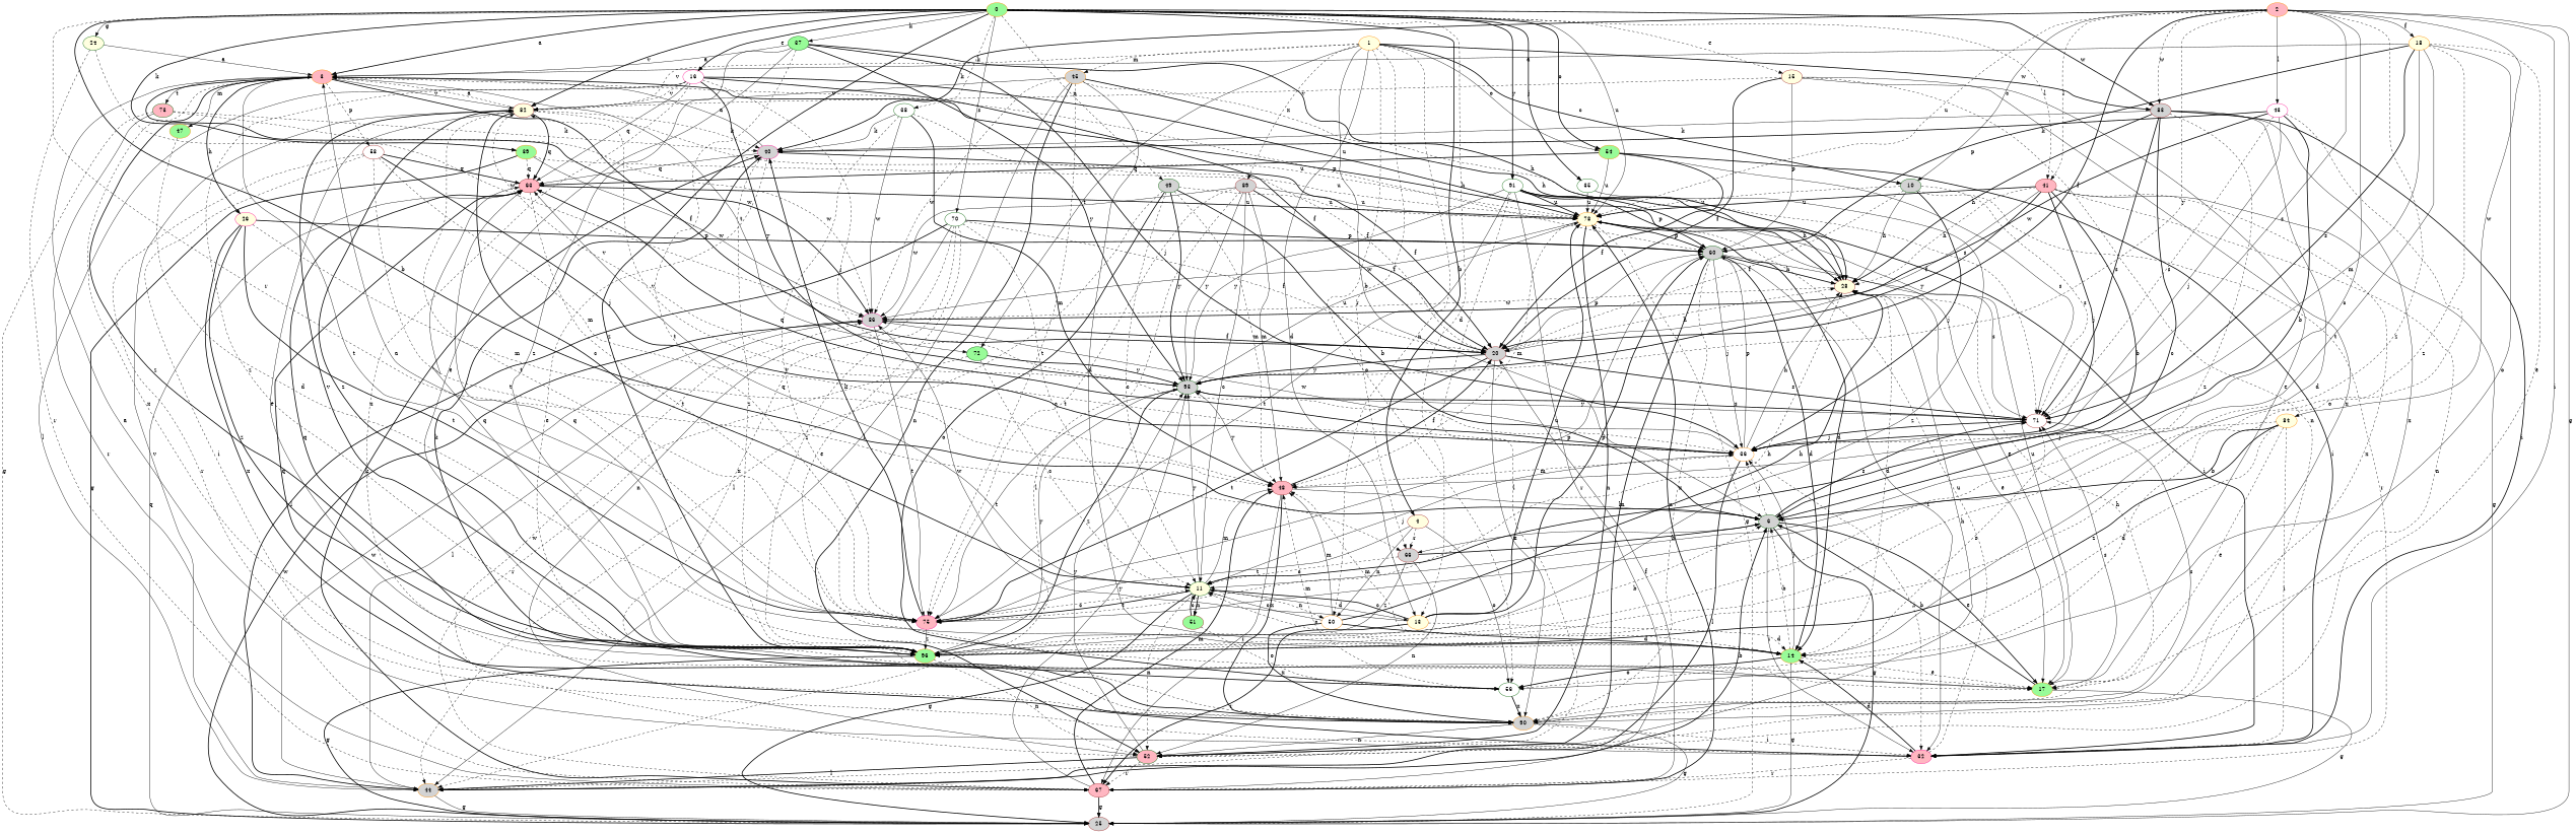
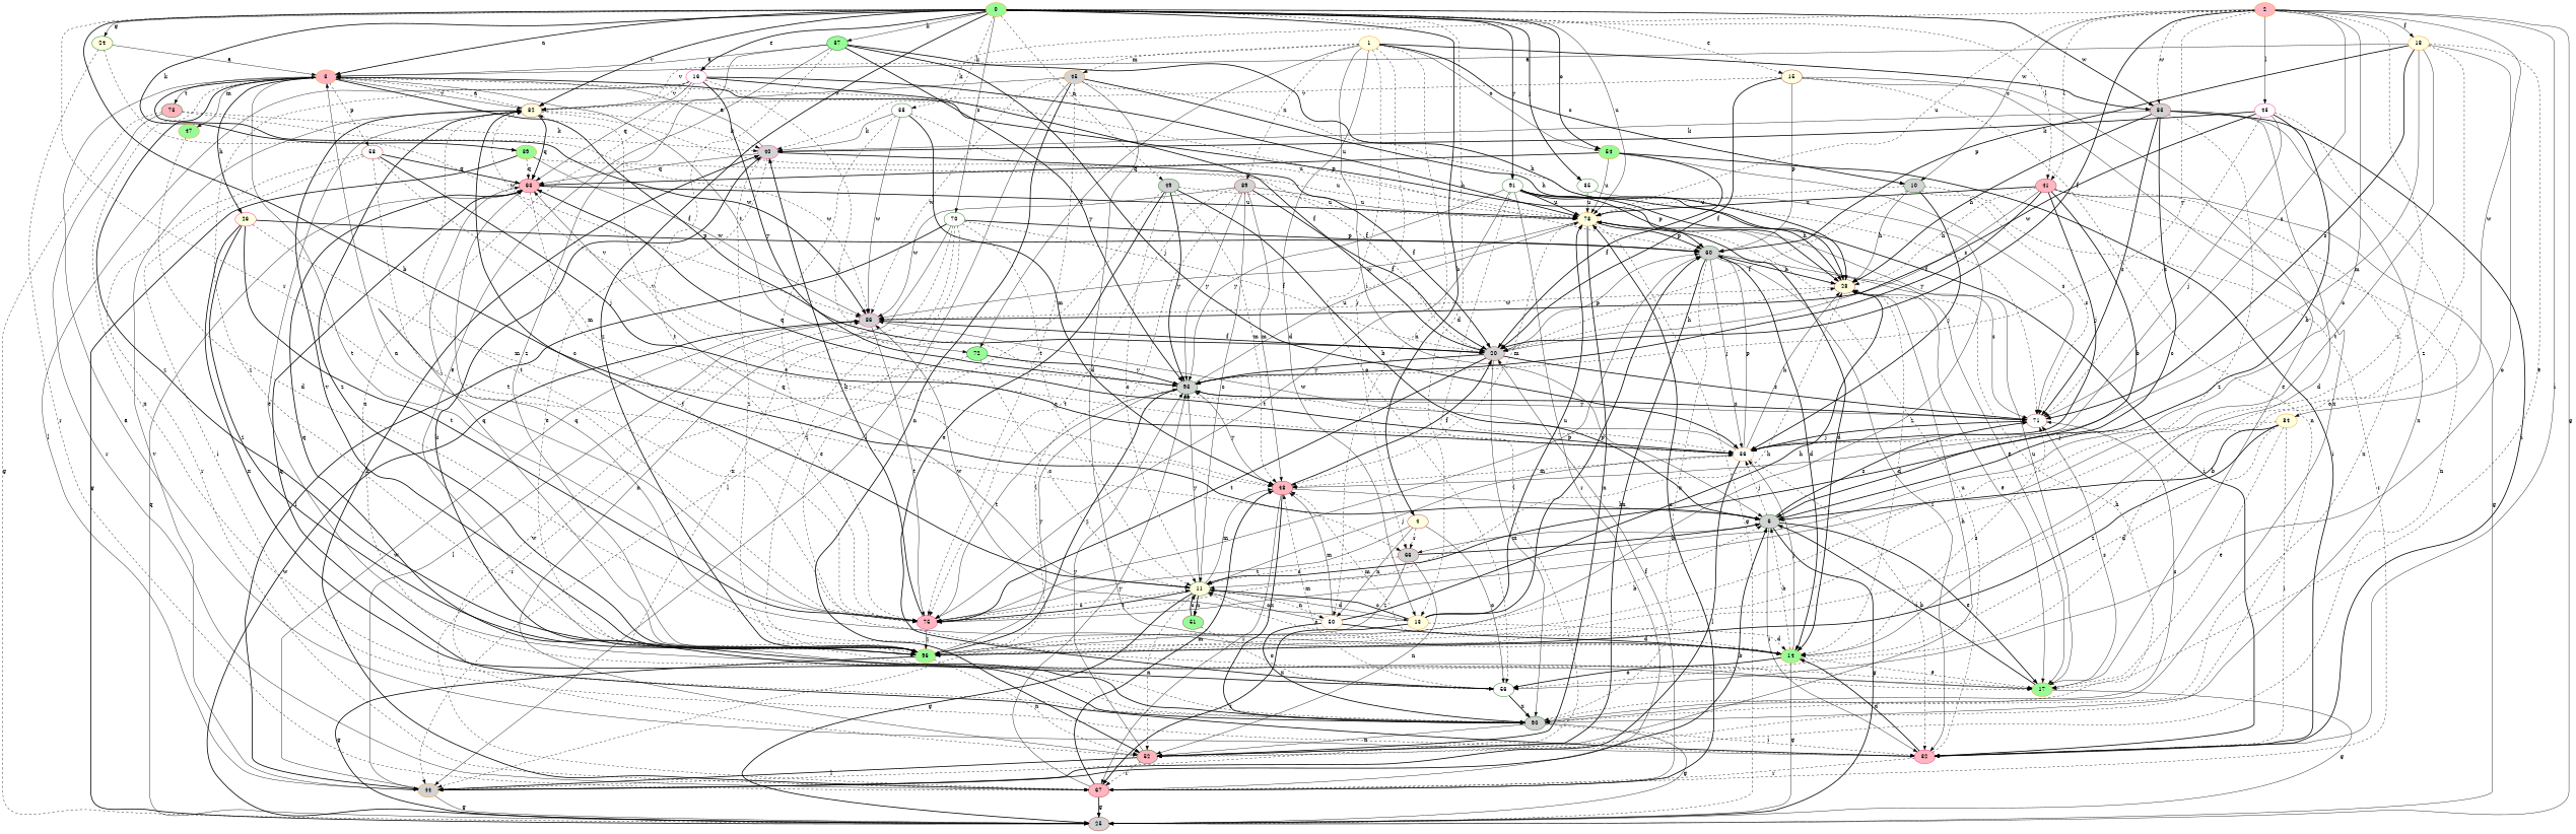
  strict digraph {
    node [color=darkorange fillcolor=lightgrey style=filled]
    edge [style=bold]
    0 [fillcolor=palegreen]
    3 [fillcolor=lightpink]
    4 [color=brown fillcolor=lightyellow]
    6 [color=darkgreen]
    13 [fillcolor=lightyellow]
    15 [color=brown fillcolor=lightyellow]
    16 [color=deeppink fillcolor=white]
    24 [color=darkgreen fillcolor=lightyellow]
    35 [color=darkgreen fillcolor=white]
    37 [color=darkgreen fillcolor=palegreen]
    38 [color=darkgreen fillcolor=white]
    39 [fillcolor=palegreen]
    41 [color=brown fillcolor=lightpink]
    49 [color=darkgreen]
    54 [fillcolor=palegreen]
    66 [color=brown]
    70 [color=darkgreen fillcolor=white]
    78 [fillcolor=lightyellow]
    82 [color=brown fillcolor=lightyellow]
    83 [color=brown]
    91 [color=darkgreen fillcolor=white]
    96 [fillcolor=palegreen]
    72 [color=darkgreen fillcolor=palegreen]
    20 [color=brown]
    26 [color=deeppink fillcolor=lightyellow]
    28 [color=brown fillcolor=lightyellow]
    47 [fillcolor=palegreen]
    58 [color=brown fillcolor=white]
    60 [color=darkgreen]
    73 [color=darkgreen fillcolor=lightpink]
    75 [color=deeppink fillcolor=lightpink]
    86 [color=deeppink]
-   90
+   90 [color=darkgreen]
    50 [fillcolor=white]
    56 [color=darkgreen fillcolor=white]
    25 [color=brown]
    32 [color=deeppink fillcolor=lightpink]
    71 [color=brown fillcolor=white]
    17 [fillcolor=palegreen]
    36 [fillcolor=white]
    11 [color=darkgreen fillcolor=lightyellow]
    67 [color=brown fillcolor=lightpink]
    14 [fillcolor=palegreen]
    52 [color=darkgreen fillcolor=lightpink]
    93 [color=darkgreen]
    63 [color=brown fillcolor=lightpink]
    44
    40 [color=deeppink]
    48 [color=brown fillcolor=lightpink]
    1 [fillcolor=lightyellow]
    10 [color=darkgreen]
    45
    89 [color=brown]
    2 [fillcolor=lightpink]
    18 [fillcolor=lightyellow]
    43 [color=deeppink fillcolor=white]
    84 [fillcolor=lightyellow]
    51 [color=brown fillcolor=palegreen]
    0 -> 3 [label=a]
    0 -> 4 [label=b]
    0 -> 6 [label=b]
    0 -> 13 [label=d style=dashed]
    0 -> 15 [label=e style=dashed]
    0 -> 16 [label=e]
    0 -> 24 [label=g style=solid]
    0 -> 35 [label=j]
    0 -> 37 [label=k style=solid]
    0 -> 38 [label=k style=dashed]
    0 -> 39 [label=k]
    0 -> 41 [label=l style=dashed]
    0 -> 49 [label=n style=dashed]
    0 -> 54 [label=o]
    0 -> 66 [label=r style=dashed]
    0 -> 70 [label=s style=solid]
    0 -> 78 [label=u style=solid]
    0 -> 82 [label=v]
    0 -> 83 [label=w]
    0 -> 91 [label=y]
    0 -> 96 [label=z]
    3 -> 82 [label=v style=solid]
    3 -> 96 [label=z]
    3 -> 72 [label=t style=solid]
    3 -> 20 [label=f]
    3 -> 26 [label=h]
    3 -> 28 [label=h]
    3 -> 47 [label=m style=solid]
    3 -> 58 [label=p style=dashed]
    3 -> 60 [label=p style=dashed]
    3 -> 73 [label=t style=solid]
    3 -> 75 [label=t style=solid]
    3 -> 86 [label=w]
    3 -> 90 [label=x style=dashed]
    4 -> 66 [label=r style=dashed]
    4 -> 75 [label=t style=solid]
    4 -> 50 [label=n style=solid]
    4 -> 56 [label=o style=solid]
    6 -> 66 [label=r style=solid]
    6 -> 25 [label=g]
    6 -> 32 [label=i style=solid]
    6 -> 71 [label=s]
    6 -> 17 [label=e]
    6 -> 36 [label=j style=dashed]
    13 -> 78 [label=u]
    13 -> 60 [label=p]
    13 -> 86 [label=w style=solid]
    13 -> 11 [label=c]
    13 -> 67 [label=r]
    13 -> 14 [label=d style=dashed]
    15 -> 82 [label=v style=dashed]
    15 -> 20 [label=f]
    15 -> 60 [label=p style=solid]
    15 -> 90 [label=x style=solid]
    15 -> 17 [label=e style=solid]
    15 -> 52 [label=n style=dashed]
    16 -> 78 [label=u]
    16 -> 82 [label=v style=dashed]
    16 -> 96 [label=z style=dashed]
    16 -> 20 [label=f]
    16 -> 90 [label=x style=dashed]
    16 -> 36 [label=j style=dashed]
    16 -> 93 [label=y]
    16 -> 63 [label=q style=solid]
    16 -> 44 [label=l style=solid]
    24 -> 3 [label=a style=solid]
    24 -> 86 [label=w style=dashed]
    24 -> 67 [label=r style=dashed]
    35 -> 78 [label=u style=solid]
    35 -> 96 [label=z style=solid]
    37 -> 3 [label=a style=solid]
    37 -> 96 [label=z style=solid]
    37 -> 28 [label=h]
    37 -> 75 [label=t style=dashed]
    37 -> 17 [label=e style=solid]
    37 -> 36 [label=j]
    37 -> 93 [label=y]
    38 -> 78 [label=u style=dashed]
    38 -> 75 [label=t style=dashed]
    38 -> 86 [label=w style=solid]
    38 -> 40 [label=k style=solid]
    38 -> 48 [label=m]
    39 -> 78 [label=u style=dashed]
    39 -> 86 [label=w style=solid]
    39 -> 25 [label=g]
    39 -> 63 [label=q style=dashed]
    41 -> 6 [label=b]
    41 -> 78 [label=u]
    41 -> 20 [label=f style=solid]
    41 -> 28 [label=h style=dashed]
    41 -> 90 [label=x style=dashed]
    41 -> 25 [label=g style=solid]
    41 -> 36 [label=j]
    41 -> 52 [label=n style=dashed]
    41 -> 93 [label=y]
    49 -> 6 [label=b]
    49 -> 78 [label=u style=dashed]
    49 -> 56 [label=o]
    49 -> 11 [label=c style=dashed]
    49 -> 93 [label=y]
    49 -> 44 [label=l style=dashed]
    49 -> 48 [label=m style=dashed]
    54 -> 78 [label=u style=solid]
    54 -> 20 [label=f]
    54 -> 32 [label=i]
    54 -> 71 [label=s style=solid]
    54 -> 63 [label=q]
    66 -> 6 [label=b]
    66 -> 96 [label=z style=solid]
    66 -> 11 [label=c style=dashed]
    66 -> 52 [label=n style=solid]
    70 -> 96 [label=z style=dashed]
    70 -> 20 [label=f style=dashed]
    70 -> 60 [label=p]
    70 -> 90 [label=x style=dashed]
    70 -> 17 [label=e style=dashed]
    70 -> 11 [label=c style=dashed]
    70 -> 52 [label=n style=solid]
    70 -> 44 [label=l]
    78 -> 60 [label=p]
    78 -> 86 [label=w style=solid]
    78 -> 25 [label=g style=dashed]
    78 -> 17 [label=e style=solid]
    78 -> 14 [label=d]
    78 -> 52 [label=n]
    78 -> 48 [label=m style=dashed]
    82 -> 3 [label=a style=dashed]
    82 -> 96 [label=z]
    82 -> 20 [label=f style=dashed]
    82 -> 75 [label=t style=dashed]
    82 -> 17 [label=e style=solid]
    82 -> 11 [label=c]
    82 -> 63 [label=q]
    82 -> 40 [label=k style=dashed]
    83 -> 96 [label=z style=dashed]
    83 -> 28 [label=h]
    83 -> 90 [label=x style=solid]
    83 -> 32 [label=i]
    83 -> 71 [label=s]
    83 -> 11 [label=c]
    83 -> 14 [label=d style=solid]
    83 -> 40 [label=k style=solid]
    91 -> 78 [label=u]
    91 -> 28 [label=h]
    91 -> 60 [label=p]
    91 -> 75 [label=t style=solid]
    91 -> 32 [label=i]
    91 -> 67 [label=r style=solid]
    91 -> 93 [label=y style=solid]
    91 -> 44 [label=l style=dashed]
    96 -> 6 [label=b style=dashed]
    96 -> 82 [label=v]
    96 -> 25 [label=g]
    96 -> 52 [label=n style=dashed]
    96 -> 93 [label=y style=solid]
    96 -> 63 [label=q style=solid]
    72 -> 11 [label=c style=dashed]
    72 -> 67 [label=r style=dashed]
    72 -> 93 [label=y]
    20 -> 28 [label=h style=dashed]
    20 -> 60 [label=p style=solid]
    20 -> 75 [label=t]
    20 -> 90 [label=x style=solid]
    20 -> 71 [label=s]
    20 -> 93 [label=y]
    26 -> 96 [label=z]
    26 -> 60 [label=p]
    26 -> 75 [label=t]
    26 -> 90 [label=x]
    26 -> 48 [label=m style=dashed]
    28 -> 86 [label=w style=dashed]
    28 -> 17 [label=e style=solid]
    28 -> 14 [label=d style=dashed]
    47 -> 14 [label=d style=dashed]
    58 -> 75 [label=t style=dashed]
    58 -> 32 [label=i style=dashed]
    58 -> 36 [label=j]
    58 -> 67 [label=r style=dashed]
    58 -> 63 [label=q]
    58 -> 48 [label=m style=dashed]
    60 -> 28 [label=h]
    60 -> 90 [label=x style=dashed]
    60 -> 32 [label=i style=solid]
    60 -> 71 [label=s style=solid]
    60 -> 36 [label=j style=solid]
    60 -> 14 [label=d]
    60 -> 52 [label=n]
    73 -> 86 [label=w style=dashed]
    73 -> 25 [label=g style=dashed]
    73 -> 67 [label=r style=solid]
    73 -> 40 [label=k style=dashed]
    75 -> 3 [label=a style=solid]
    75 -> 96 [label=z style=solid]
    75 -> 28 [label=h style=dashed]
    75 -> 60 [label=p style=solid]
    75 -> 11 [label=c style=dashed]
    75 -> 40 [label=k]
    86 -> 20 [label=f]
    86 -> 75 [label=t style=solid]
    86 -> 44 [label=l style=solid]
    90 -> 28 [label=h style=dashed]
    90 -> 25 [label=g style=solid]
    90 -> 32 [label=i style=dashed]
    90 -> 71 [label=s style=solid]
    90 -> 52 [label=n style=solid]
    90 -> 40 [label=k]
    50 -> 28 [label=h]
    50 -> 90 [label=x]
    50 -> 11 [label=c style=solid]
    50 -> 14 [label=d]
    50 -> 48 [label=m style=solid]
    56 -> 90 [label=x]
    56 -> 63 [label=q]
    56 -> 48 [label=m style=dashed]
    25 -> 86 [label=w]
    25 -> 63 [label=q style=solid]
    32 -> 3 [label=a style=solid]
    32 -> 78 [label=u style=dashed]
    32 -> 67 [label=r style=dashed]
    32 -> 14 [label=d]
    32 -> 63 [label=q]
    71 -> 36 [label=j]
    71 -> 93 [label=y style=solid]
    17 -> 6 [label=b]
    17 -> 78 [label=u style=solid]
    17 -> 25 [label=g style=solid]
    17 -> 71 [label=s style=solid]
    36 -> 82 [label=v style=dashed]
    36 -> 28 [label=h style=solid]
    36 -> 60 [label=p style=solid]
    36 -> 86 [label=w style=solid]
    36 -> 32 [label=i style=dashed]
    36 -> 63 [label=q]
    36 -> 44 [label=l]
    36 -> 48 [label=m style=dashed]
    11 -> 13 [label=d style=solid]
    11 -> 75 [label=t]
    11 -> 50 [label=n style=dashed]
    11 -> 25 [label=g]
    11 -> 36 [label=j style=solid]
    11 -> 52 [label=n style=dashed]
    11 -> 93 [label=y style=solid]
    11 -> 63 [label=q style=solid]
    11 -> 48 [label=m style=solid]
    11 -> 51 [label=n]
    67 -> 78 [label=u]
    67 -> 20 [label=f style=solid]
    67 -> 25 [label=g]
    67 -> 93 [label=y style=solid]
    67 -> 40 [label=k]
    67 -> 48 [label=m]
    14 -> 6 [label=b style=dashed]
    14 -> 56 [label=o]
    14 -> 25 [label=g style=solid]
    14 -> 71 [label=s style=dashed]
    14 -> 17 [label=e style=dashed]
    14 -> 36 [label=j style=solid]
    14 -> 11 [label=c style=dashed]
    14 -> 63 [label=q style=solid]
    14 -> 48 [label=m style=dashed]
    52 -> 28 [label=h style=solid]
    52 -> 86 [label=w style=dashed]
    52 -> 67 [label=r style=dashed]
    52 -> 93 [label=y style=solid]
    52 -> 44 [label=l]
    93 -> 78 [label=u style=solid]
    93 -> 82 [label=v style=dashed]
    93 -> 96 [label=z]
    93 -> 75 [label=t style=solid]
    93 -> 71 [label=s]
    63 -> 78 [label=u]
    63 -> 75 [label=t style=dashed]
    44 -> 6 [label=b]
    44 -> 82 [label=v style=solid]
    44 -> 86 [label=w style=solid]
    44 -> 25 [label=g style=solid]
    40 -> 3 [label=a style=solid]
    40 -> 96 [label=z style=dashed]
    40 -> 20 [label=f]
    40 -> 17 [label=e style=dashed]
    40 -> 63 [label=q style=solid]
    48 -> 6 [label=b style=solid]
    48 -> 20 [label=f]
    48 -> 90 [label=x]
    48 -> 67 [label=r style=solid]
    48 -> 93 [label=y style=solid]
-   1 -> 6 [label=b style=solid]
+   1 -> 6 [label=i style=solid]
    1 -> 13 [label=d style=solid]
    1 -> 54 [label=o style=solid]
    1 -> 66 [label=r style=dashed]
    1 -> 82 [label=v style=dashed]
    1 -> 83 [label=w]
    1 -> 72 [label=t style=solid]
    1 -> 50 [label=n style=dashed]
    1 -> 56 [label=o style=dashed]
    1 -> 10 [label=c]
    1 -> 45 [label=m style=dashed]
    1 -> 89 [label=x style=dashed]
    10 -> 78 [label=u style=dashed]
    10 -> 20 [label=f style=dashed]
    10 -> 28 [label=h style=solid]
    10 -> 71 [label=s style=dashed]
    10 -> 36 [label=j]
    10 -> 67 [label=r style=dashed]
    45 -> 82 [label=v style=solid]
    45 -> 28 [label=h]
    45 -> 75 [label=t style=dashed]
    45 -> 86 [label=w style=dashed]
    45 -> 71 [label=s style=dashed]
    45 -> 14 [label=d style=solid]
    45 -> 52 [label=n]
    45 -> 44 [label=l style=solid]
    89 -> 78 [label=u style=solid]
    89 -> 20 [label=f]
    89 -> 75 [label=t style=dashed]
    89 -> 86 [label=w style=solid]
    89 -> 11 [label=c style=solid]
    89 -> 93 [label=y style=solid]
    89 -> 44 [label=l style=dashed]
    89 -> 48 [label=m style=solid]
    2 -> 41 [label=l style=dashed]
    2 -> 78 [label=u style=dashed]
    2 -> 83 [label=w style=dashed]
    2 -> 96 [label=z style=dashed]
    2 -> 20 [label=f]
    2 -> 25 [label=g style=solid]
    2 -> 32 [label=i style=solid]
    2 -> 71 [label=s style=solid]
    2 -> 11 [label=c style=solid]
    2 -> 93 [label=y style=dashed]
-   2 -> 40 [label=k]
+   2 -> 40 [label=k style=dashed]
    2 -> 10 [label=c style=solid]
    2 -> 18 [label=f style=solid]
    2 -> 43 [label=l style=solid]
    2 -> 84 [label=w style=solid]
    18 -> 3 [label=a style=solid]
    18 -> 96 [label=z style=dashed]
    18 -> 60 [label=p]
    18 -> 75 [label=t style=solid]
    18 -> 56 [label=o style=solid]
    18 -> 71 [label=s]
    18 -> 17 [label=e style=dashed]
    18 -> 48 [label=m style=solid]
    43 -> 6 [label=b]
    43 -> 86 [label=w]
    43 -> 56 [label=o style=dashed]
    43 -> 71 [label=s style=dashed]
    43 -> 36 [label=j style=solid]
    43 -> 40 [label=k]
    84 -> 6 [label=b]
    84 -> 96 [label=z]
    84 -> 32 [label=i style=dashed]
    84 -> 17 [label=e style=dashed]
    84 -> 36 [label=j style=dashed]
    84 -> 14 [label=d style=dashed]
    51 -> 56 [label=o style=dashed]
    51 -> 11 [label=c]
  }
